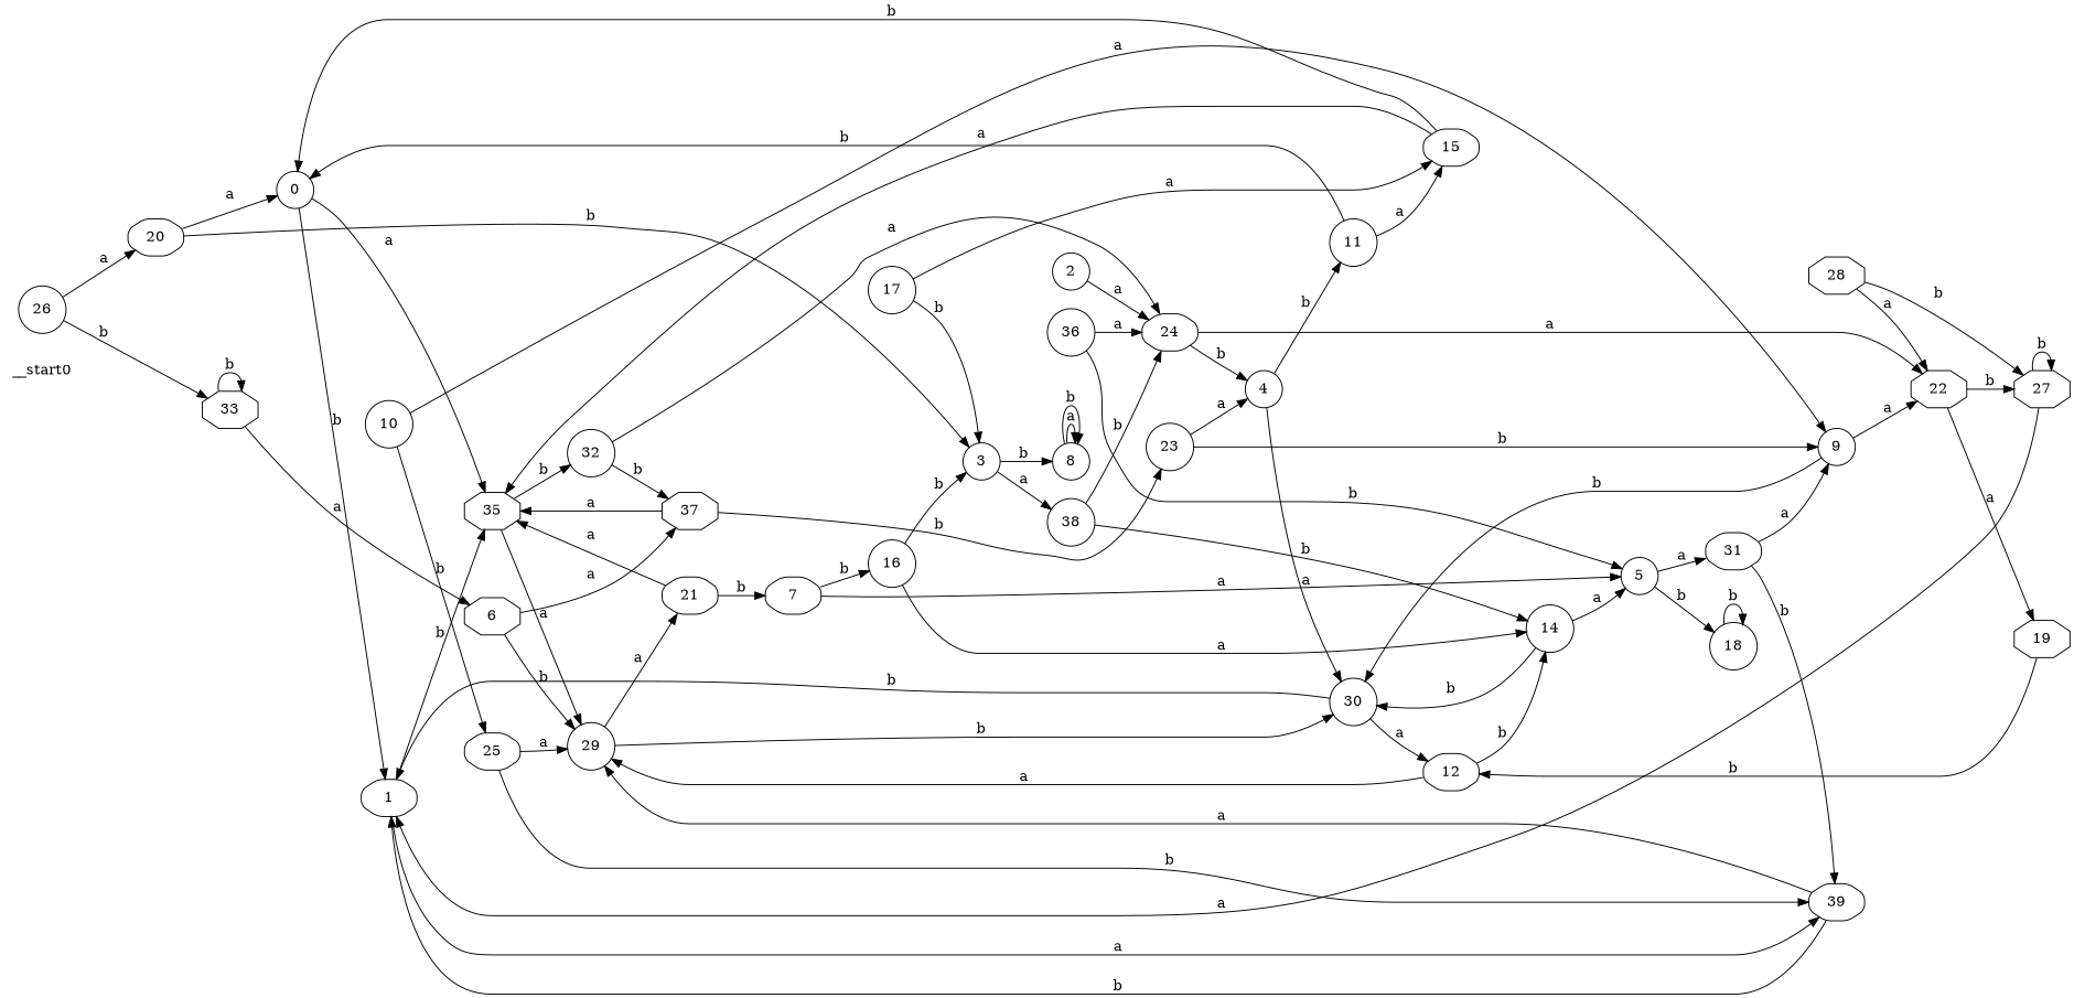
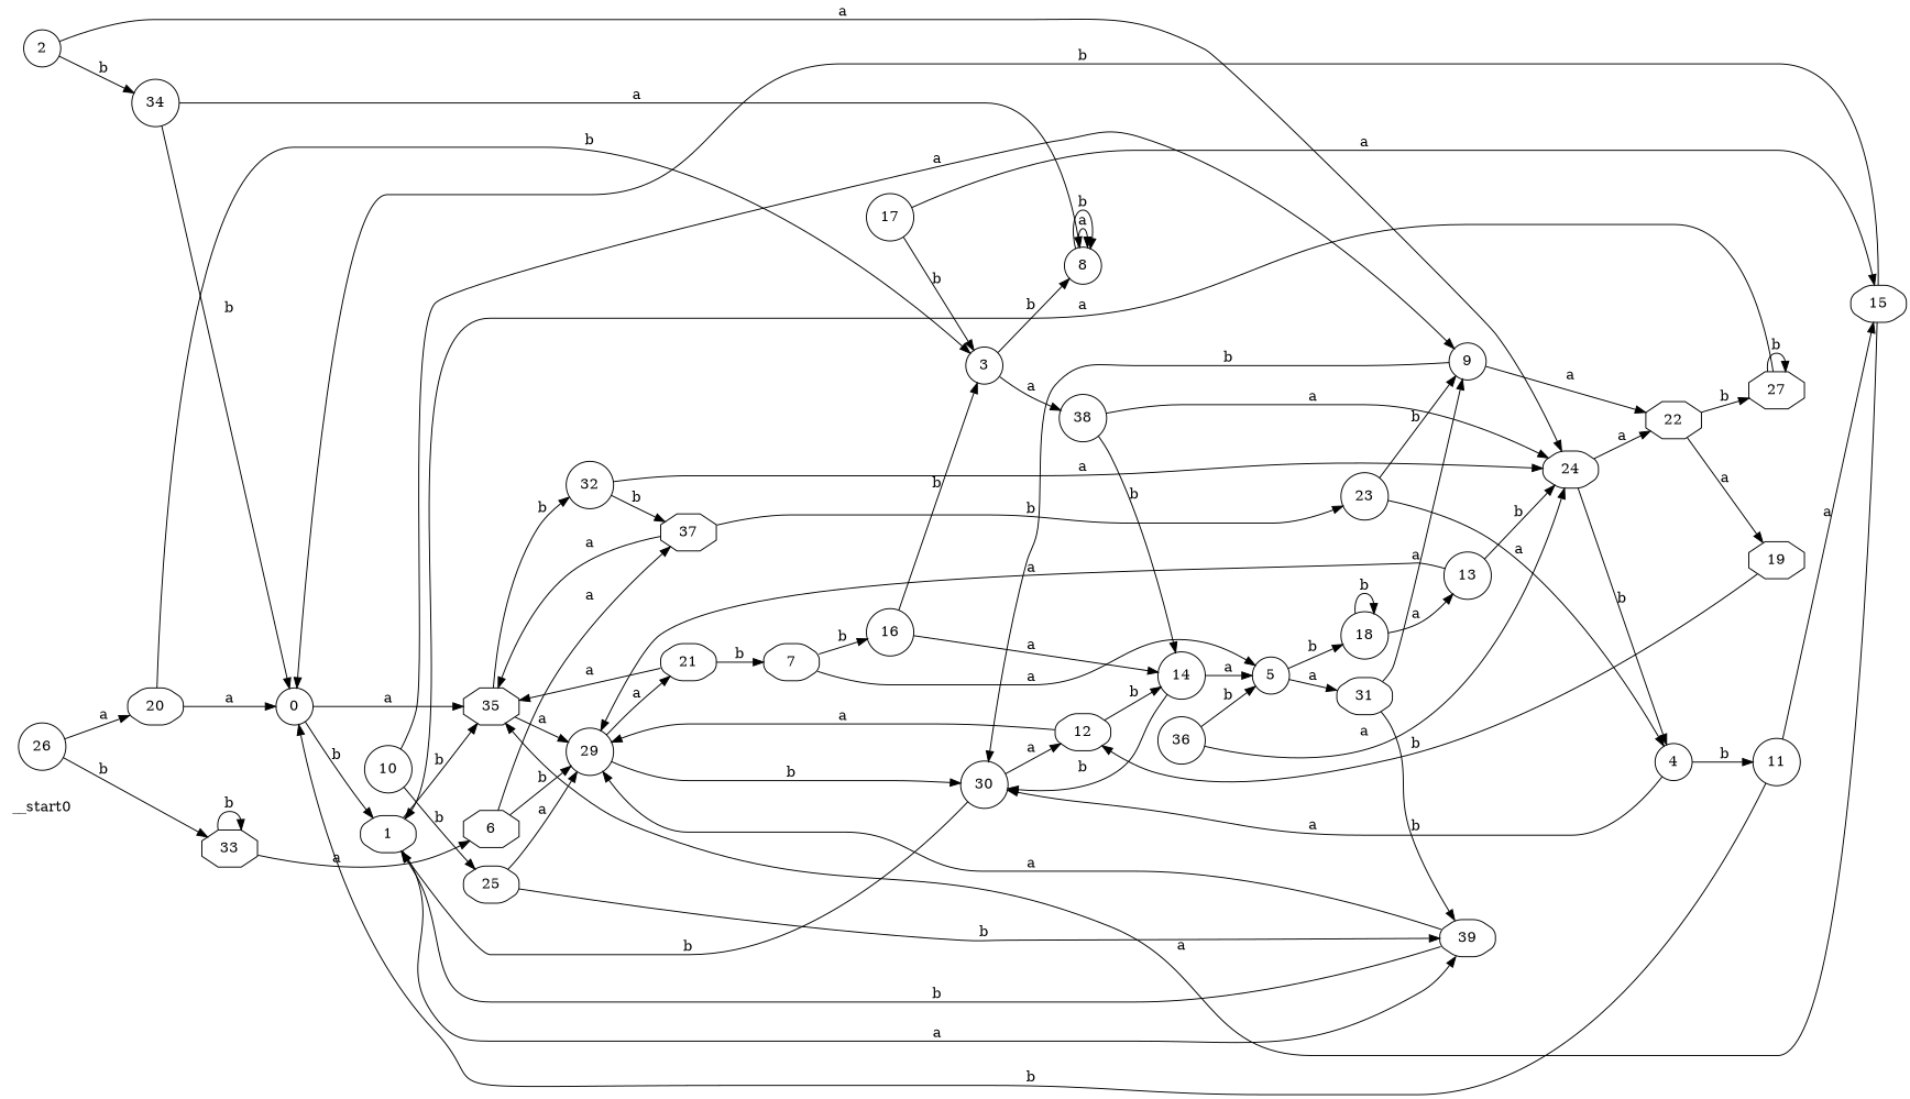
  digraph {
    rankdir=LR
    node [shape=circle color=black fillcolor=white style="rounded,filled"]
    __start0 [shape=none color="" fillcolor="" style=""]
    n2 [label=0 style=filled]
    n3 [label=1 shape=octagon]
    n4 [label=35 shape=octagon style=filled]
    n5 [label=39 shape=octagon]
    n6 [label=29]
    n7 [label=32]
    n8 [label=2]
    n9 [label=24 shape=octagon]
+   n10 [label=34 style=filled]
    n11 [label=4]
    n12 [label=22 shape=octagon style=filled]
    n13 [label=8 style=filled]
    n14 [label=3 style=filled]
    n15 [label=38 style=filled]
    n16 [label=14]
    n17 [label=11 style=filled]
    n18 [label=30 style=filled]
    n19 [label=15 shape=octagon]
    n20 [label=12 shape=octagon]
    n21 [label=5]
    n22 [label=18]
    n23 [label=31 shape=octagon]
+   n24 [label=13]
    n25 [label=9 style=filled]
    n26 [label=6 shape=octagon style=filled]
    n27 [label=37 shape=octagon style=filled]
    n28 [label=21 shape=octagon]
    n29 [label=23]
    n30 [label=7 shape=octagon]
    n31 [label=16]
    n32 [label=19 shape=octagon style=filled]
    n33 [label=27 shape=octagon style=filled]
    n34 [label=10 style=filled]
    n35 [label=25 shape=octagon]
    n36 [label=17]
    n37 [label=20 shape=octagon]
    n38 [label=26 style=filled]
    n39 [label=33 shape=octagon style=filled]
-   n40 [label=28 shape=octagon style=filled]
    n41 [label=36]
    n2 -> n3 [label=b]
    n2 -> n4 [label=a]
    n3 -> n4 [label=b]
    n3 -> n5 [label=a]
    n4 -> n6 [label=a]
    n4 -> n7 [label=b]
    n5 -> n3 [label=b]
    n5 -> n6 [label=a]
    n6 -> n18 [label=b]
    n6 -> n28 [label=a]
    n7 -> n9 [label=a]
    n7 -> n27 [label=b]
    n8 -> n9 [label=a]
+   n8 -> n10 [label=b]
    n9 -> n11 [label=b]
    n9 -> n12 [label=a]
+   n10 -> n2 [label=b]
+   n10 -> n13 [label=a]
    n11 -> n17 [label=b]
    n11 -> n18 [label=a]
    n12 -> n32 [label=a]
    n12 -> n33 [label=b]
    n13 -> n13 [label=a]
    n13 -> n13 [label=b]
    n14 -> n13 [label=b]
    n14 -> n15 [label=a]
-   n15 -> n9 [label=b]
+   n15 -> n9 [label=a]
    n15 -> n16 [label=b]
    n16 -> n18 [label=b]
    n16 -> n21 [label=a]
    n17 -> n2 [label=b]
    n17 -> n19 [label=a]
    n18 -> n3 [label=b]
    n18 -> n20 [label=a]
    n19 -> n2 [label=b]
    n19 -> n4 [label=a]
    n20 -> n6 [label=a]
    n20 -> n16 [label=b]
    n21 -> n22 [label=b]
    n21 -> n23 [label=a]
    n22 -> n22 [label=b]
+   n22 -> n24 [label=a]
    n23 -> n5 [label=b]
    n23 -> n25 [label=a]
+   n24 -> n6 [label=a]
+   n24 -> n9 [label=b]
    n25 -> n12 [label=a]
    n25 -> n18 [label=b]
    n26 -> n6 [label=b]
    n26 -> n27 [label=a]
    n27 -> n4 [label=a]
    n27 -> n29 [label=b]
    n28 -> n4 [label=a]
    n28 -> n30 [label=b]
    n29 -> n11 [label=a]
    n29 -> n25 [label=b]
    n30 -> n21 [label=a]
    n30 -> n31 [label=b]
    n31 -> n14 [label=b]
    n31 -> n16 [label=a]
    n32 -> n20 [label=b]
    n33 -> n3 [label=a]
    n33 -> n33 [label=b]
    n34 -> n25 [label=a]
    n34 -> n35 [label=b]
    n35 -> n5 [label=b]
    n35 -> n6 [label=a]
    n36 -> n14 [label=b]
    n36 -> n19 [label=a]
    n37 -> n2 [label=a]
    n37 -> n14 [label=b]
    n38 -> n37 [label=a]
    n38 -> n39 [label=b]
    n39 -> n26 [label=a]
    n39 -> n39 [label=b]
-   n40 -> n12 [label=a]
-   n40 -> n33 [label=b]
    n41 -> n9 [label=a]
    n41 -> n21 [label=b]
  }
